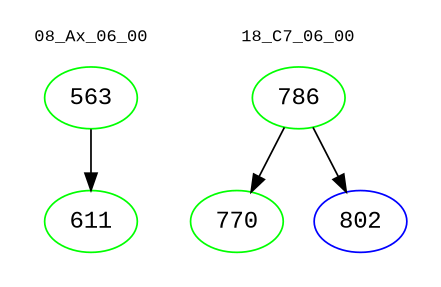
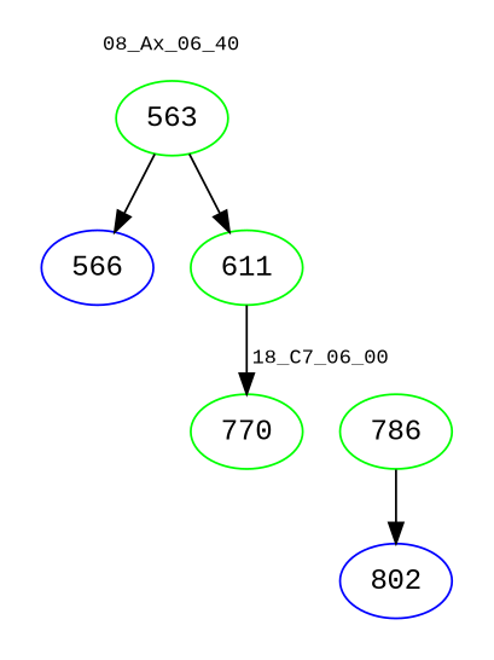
  digraph {
    fontname="Liberation Mono"
    node [color=green fontname="Liberation Mono"]
    edge [color=black fontname="Liberation Mono"]
    n1 [label=563]
+   n2 [color=blue label=566]
    n3 [label=611]
    n4 [label=786]
    n5 [label=770]
    n6 [color=blue label=802]
    subgraph cluster_1 {
      color=white
      fontsize=10
-     label="08_Ax_06_00"
+     label="08_Ax_06_40"
      n1
+     n2
      n3
    }
    subgraph cluster_2 {
      color=white
      fontsize=10
      label="18_C7_06_00"
      n4
      n5
      n6
    }
+   n1 -> n2
    n1 -> n3
-   n4 -> n5
+   n3 -> n5
    n4 -> n6
  }
